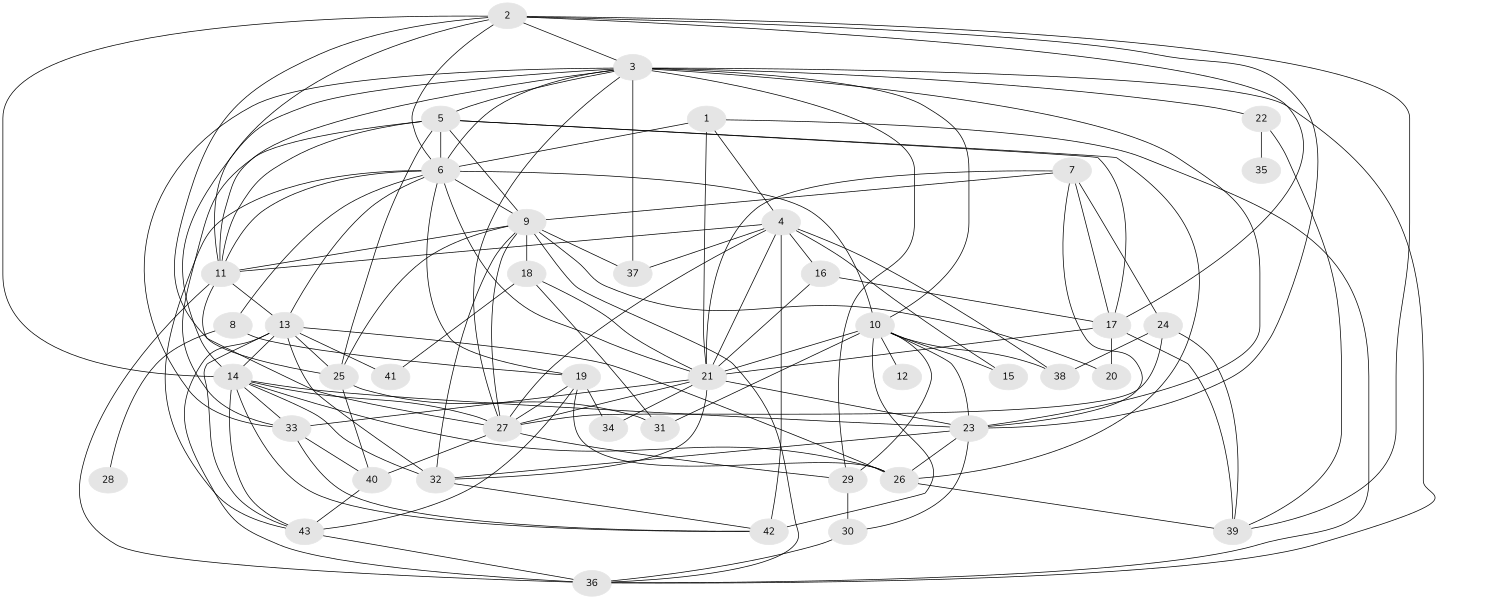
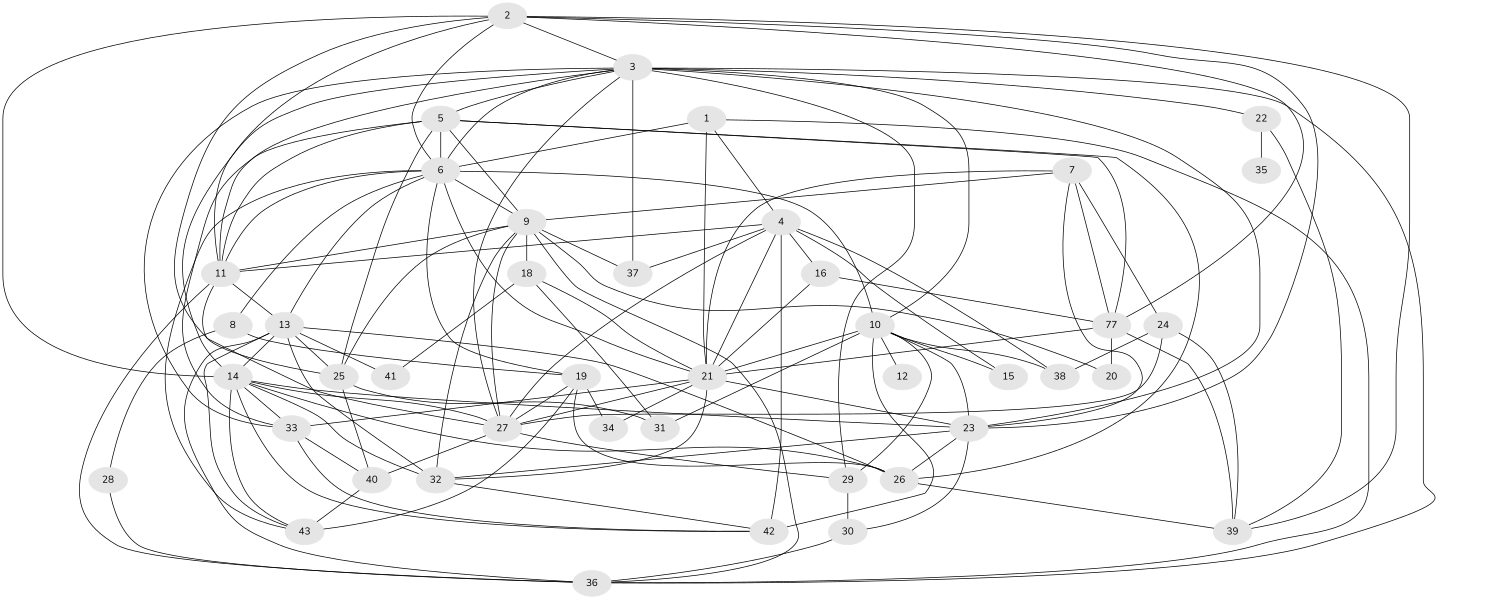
  graph {
    fontname=Nunito
    node [color=gray90 fontname=Nunito style=filled]
    edge [fontname=Nunito weight=1.0]
    1
    4
    6
    21
    36
    11
    27
    37
    15
    16
    38
    42
    10
    9
    8
    13
    19
    43
    23
    33
    32
    34
    2
    3
    14
-   17
+   17 [label=77]
    25
    39
    5
    22
    29
    26
    20
    30
    31
    40
    12
    35
    18
    28
    41
    7
    24
    1 -- 4
    1 -- 6
    1 -- 21
    1 -- 36
    4 -- 21
    4 -- 11
    4 -- 27
    4 -- 37
    4 -- 15
    4 -- 16
    4 -- 38
    4 -- 42 [weight=4.0]
    6 -- 21 [weight=2.0]
    6 -- 11
    6 -- 10
    6 -- 9 [weight=2.0]
    6 -- 8
    6 -- 13
    6 -- 19
    6 -- 43
    21 -- 27
    21 -- 23
    21 -- 33
    21 -- 32
    21 -- 34
    11 -- 36
    11 -- 27
    11 -- 13
    27 -- 29
    27 -- 40
    16 -- 21
    16 -- 17
    10 -- 21 [weight=2.0]
    10 -- 15
    10 -- 38
    10 -- 42
    10 -- 23 [weight=3.0]
    10 -- 29
    10 -- 31
    10 -- 12 [weight=2.0]
    9 -- 36
    9 -- 11
    9 -- 27 [weight=2.0]
    9 -- 37
    9 -- 32 [weight=2.0]
    9 -- 25
    9 -- 20 [weight=2.0]
    9 -- 18 [weight=3.0]
    8 -- 19
    8 -- 28
    13 -- 36
    13 -- 43
    13 -- 32 [weight=2.0]
    13 -- 14
    13 -- 25
    13 -- 26
    13 -- 41
    19 -- 27
    19 -- 43
    19 -- 34
    19 -- 26
    23 -- 32
    23 -- 26 [weight=2.0]
    23 -- 30
    33 -- 42
    33 -- 40
    32 -- 42
    2 -- 6
    2 -- 11
    2 -- 23
    2 -- 3
    2 -- 14
    2 -- 17
    2 -- 25
    2 -- 39
    3 -- 6
    3 -- 36
    3 -- 11
    3 -- 27
    3 -- 37
    3 -- 10
    3 -- 23
    3 -- 33
    3 -- 14
    3 -- 5
    3 -- 22
    3 -- 29 [weight=3.0]
    14 -- 27
    14 -- 42
    14 -- 43
    14 -- 23
    14 -- 33
    14 -- 32
    14 -- 26
    17 -- 21
    17 -- 39
    17 -- 20
    25 -- 31
    25 -- 40
    5 -- 6
    5 -- 11 [weight=2.0]
    5 -- 9
    5 -- 33
    5 -- 17
    5 -- 25
    5 -- 26
    22 -- 39
    22 -- 35
    29 -- 30
    26 -- 39
    30 -- 36
    40 -- 43
    18 -- 21
    18 -- 31
    18 -- 41
-   43 -- 36
+   28 -- 36
    7 -- 21
    7 -- 9
    7 -- 23
    7 -- 17
    7 -- 24
    24 -- 27
    24 -- 38
    24 -- 39
  }
